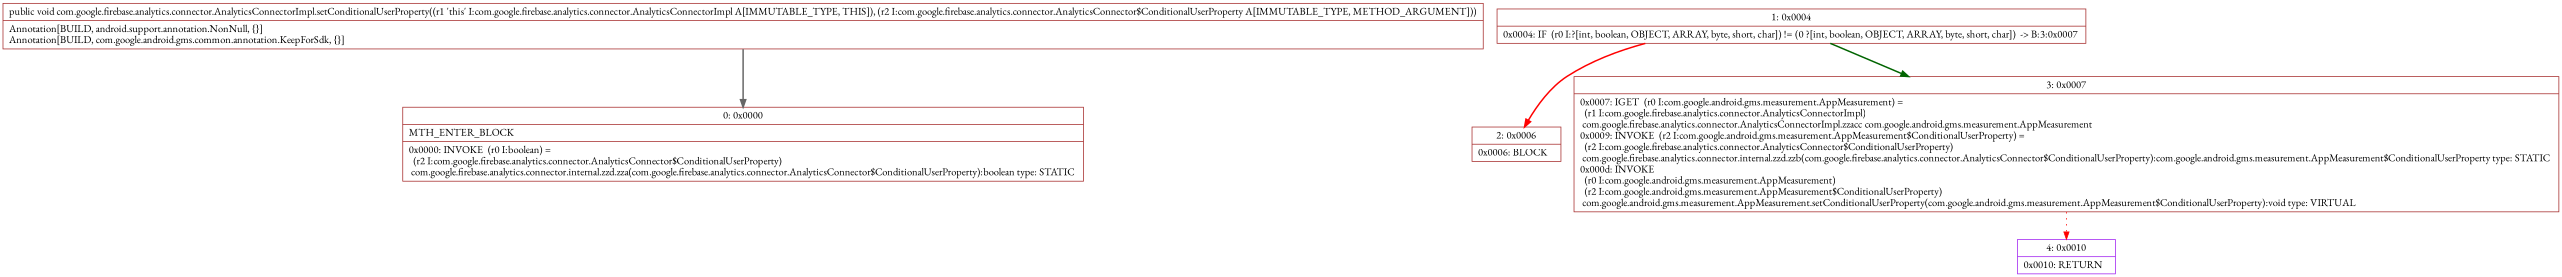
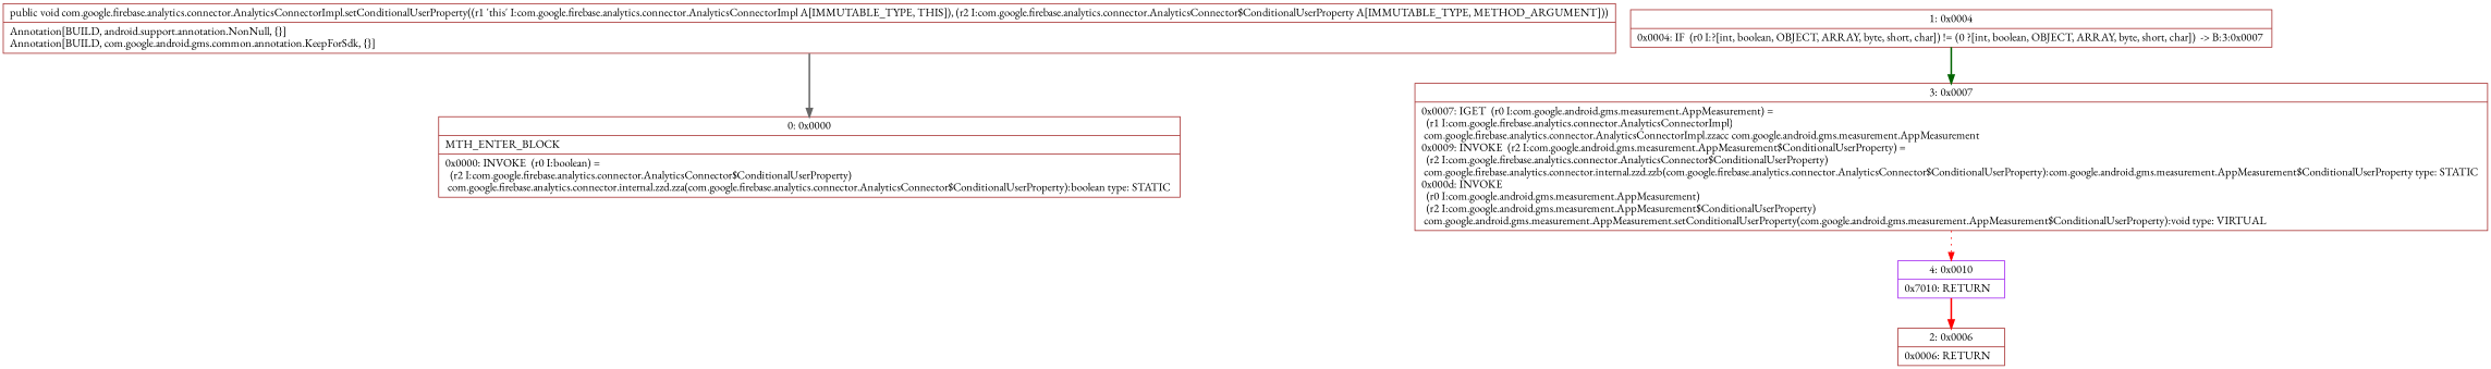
  digraph {
    fontname="EB Garamond"
    node [color=brown fontname="EB Garamond" shape=record]
    edge [color=red fontname="EB Garamond" style=bold]
    n1 [label="{0\:\ 0x0000|MTH_ENTER_BLOCK\l|0x0000: INVOKE  (r0 I:boolean) = \l  (r2 I:com.google.firebase.analytics.connector.AnalyticsConnector$ConditionalUserProperty)\l com.google.firebase.analytics.connector.internal.zzd.zza(com.google.firebase.analytics.connector.AnalyticsConnector$ConditionalUserProperty):boolean type: STATIC \l}"]
    n2 [label="{1\:\ 0x0004|0x0004: IF  (r0 I:?[int, boolean, OBJECT, ARRAY, byte, short, char]) != (0 ?[int, boolean, OBJECT, ARRAY, byte, short, char])  \-\> B:3:0x0007 \l}"]
-   n3 [label="{2\:\ 0x0006|0x0006: BLOCK   \l}"]
+   n3 [label="{2\:\ 0x0006|0x0006: RETURN   \l}"]
    n4 [label="{3\:\ 0x0007|0x0007: IGET  (r0 I:com.google.android.gms.measurement.AppMeasurement) = \l  (r1 I:com.google.firebase.analytics.connector.AnalyticsConnectorImpl)\l com.google.firebase.analytics.connector.AnalyticsConnectorImpl.zzacc com.google.android.gms.measurement.AppMeasurement \l0x0009: INVOKE  (r2 I:com.google.android.gms.measurement.AppMeasurement$ConditionalUserProperty) = \l  (r2 I:com.google.firebase.analytics.connector.AnalyticsConnector$ConditionalUserProperty)\l com.google.firebase.analytics.connector.internal.zzd.zzb(com.google.firebase.analytics.connector.AnalyticsConnector$ConditionalUserProperty):com.google.android.gms.measurement.AppMeasurement$ConditionalUserProperty type: STATIC \l0x000d: INVOKE  \l  (r0 I:com.google.android.gms.measurement.AppMeasurement)\l  (r2 I:com.google.android.gms.measurement.AppMeasurement$ConditionalUserProperty)\l com.google.android.gms.measurement.AppMeasurement.setConditionalUserProperty(com.google.android.gms.measurement.AppMeasurement$ConditionalUserProperty):void type: VIRTUAL \l}"]
-   n5 [color=purple label="{4\:\ 0x0010|0x0010: RETURN   \l}"]
+   n5 [color=purple label="{4\:\ 0x0010|0x7010: RETURN   \l}"]
    n6 [label="{public void com.google.firebase.analytics.connector.AnalyticsConnectorImpl.setConditionalUserProperty((r1 'this' I:com.google.firebase.analytics.connector.AnalyticsConnectorImpl A[IMMUTABLE_TYPE, THIS]), (r2 I:com.google.firebase.analytics.connector.AnalyticsConnector$ConditionalUserProperty A[IMMUTABLE_TYPE, METHOD_ARGUMENT]))  | Annotation[BUILD, android.support.annotation.NonNull, \{\}]\lAnnotation[BUILD, com.google.android.gms.common.annotation.KeepForSdk, \{\}]\l}"]
-   n2 -> n3
+   n5 -> n3
    n2 -> n4 [color=darkgreen]
    n4 -> n5 [style=dotted]
    n6 -> n1 [color=gray40]
  }
